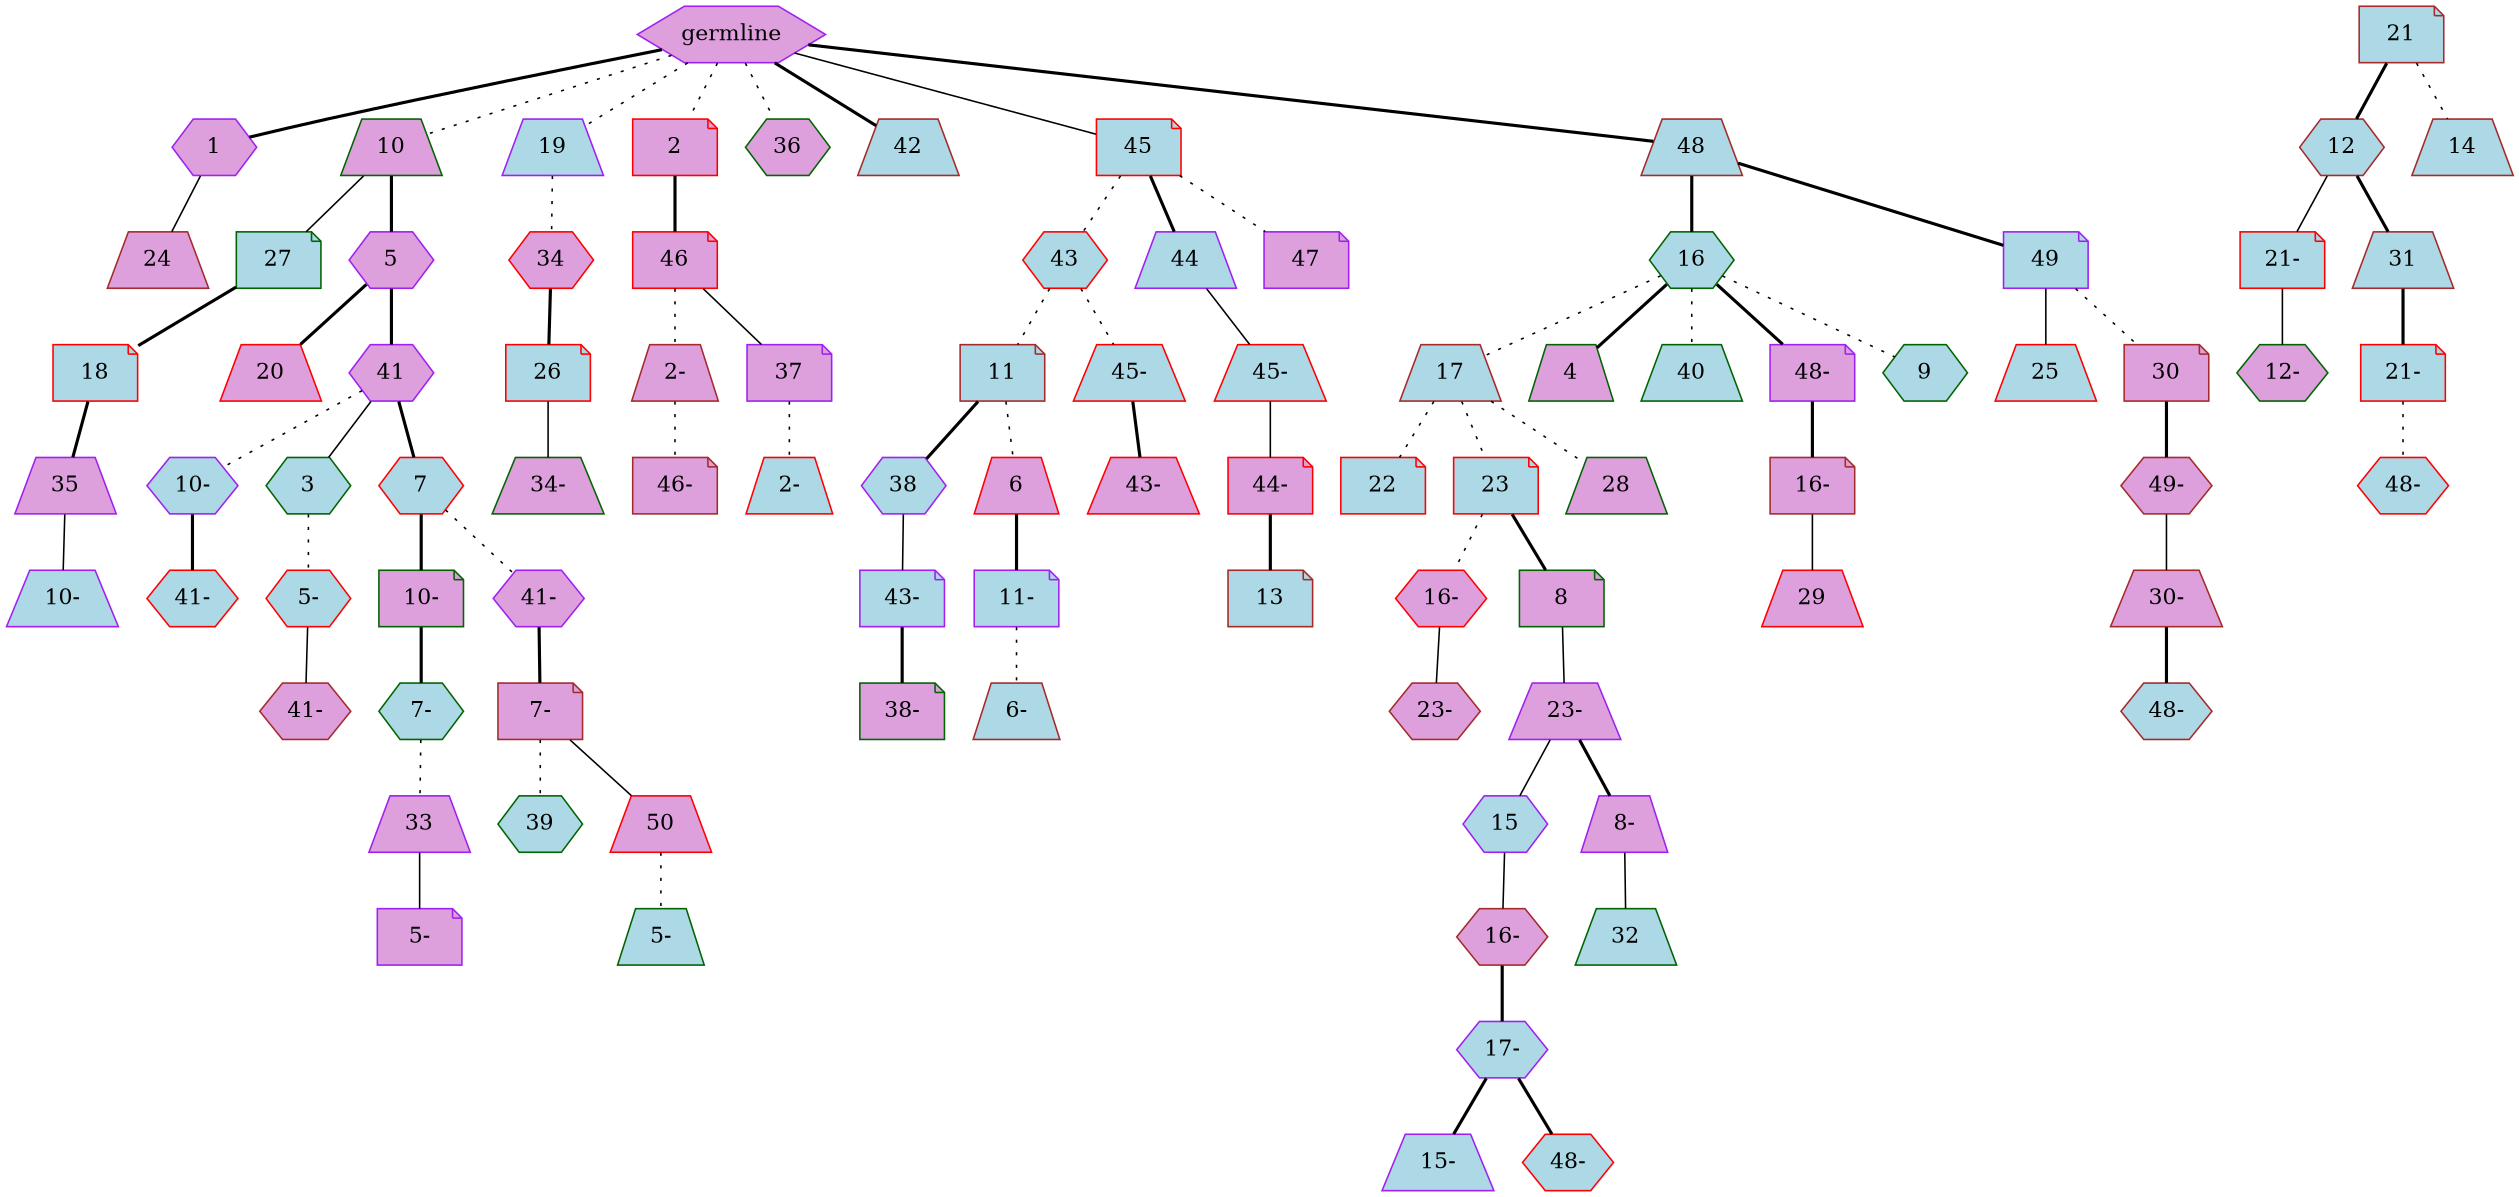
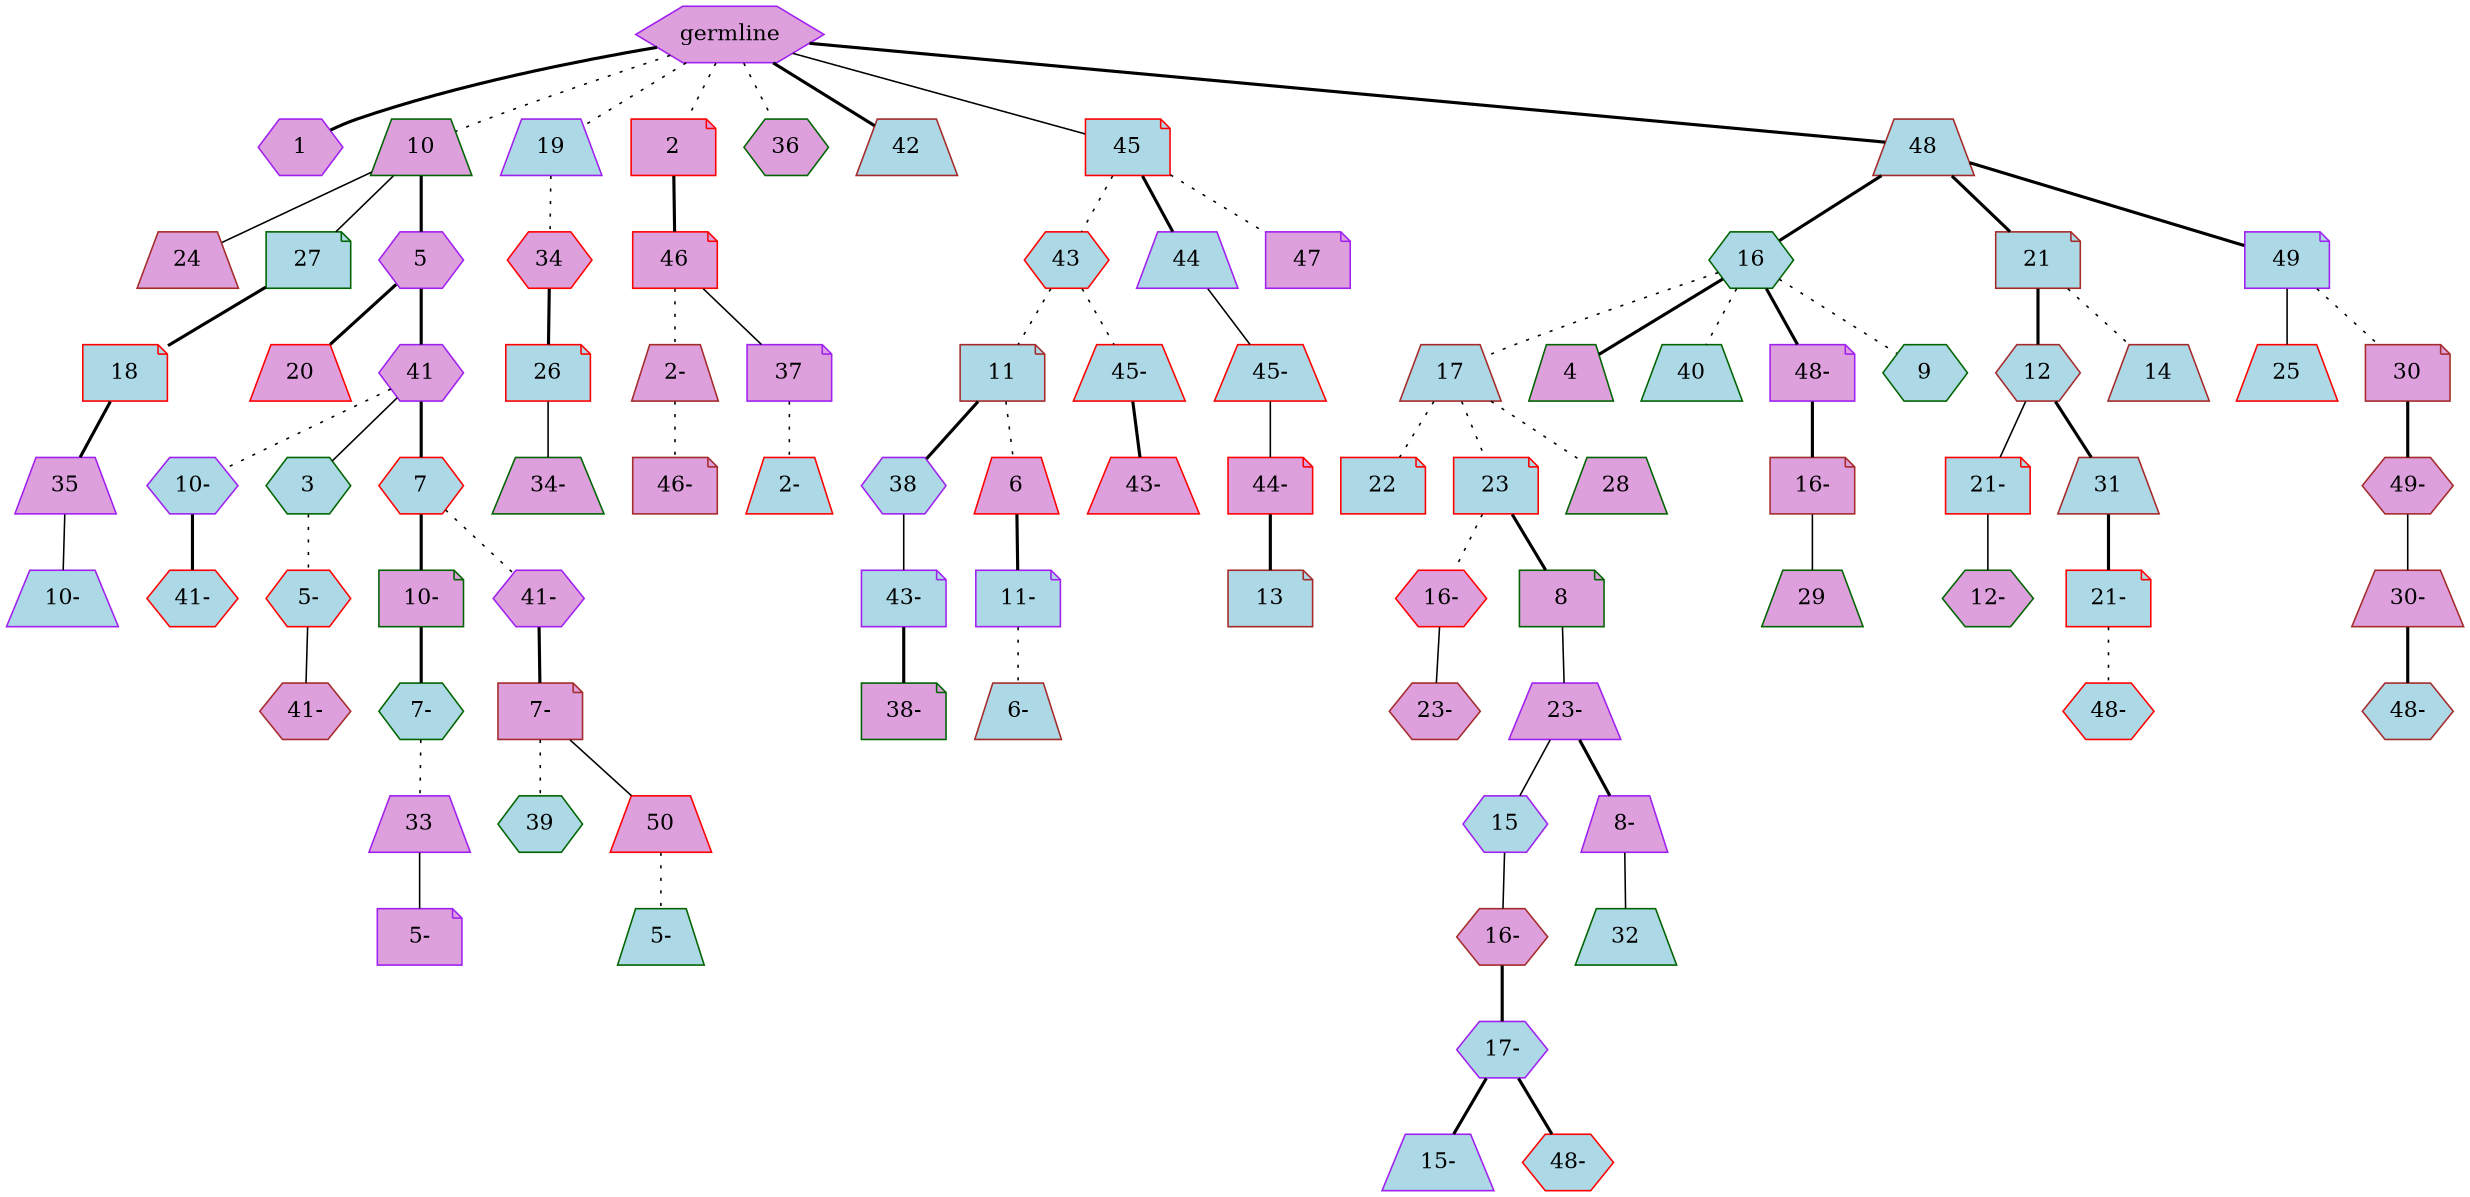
  graph {
    node [color=red fillcolor=lightblue shape=trapezium style=filled]
    edge [style=bold]
    n1 [color=purple fillcolor=plum label=germline shape=hexagon]
    n2 [color=purple fillcolor=plum label=1 shape=hexagon]
    n3 [color=darkgreen fillcolor=plum label=10]
    n4 [color=purple label=19]
    n5 [fillcolor=plum label=2 shape=note]
    n6 [color=darkgreen fillcolor=plum label=36 shape=hexagon]
    n7 [color=brown label=42]
    n8 [label=45 shape=note]
    n9 [color=brown label=48]
    n10 [color=brown fillcolor=plum label=24]
    n11 [color=darkgreen label=27 shape=note]
    n12 [color=purple fillcolor=plum label=5 shape=hexagon]
    n13 [fillcolor=plum label=34 shape=hexagon]
    n14 [fillcolor=plum label=46 shape=note]
    n15 [label=43 shape=hexagon]
    n16 [color=purple label=44]
    n17 [color=purple fillcolor=plum label=47 shape=note]
    n18 [color=darkgreen label=16 shape=hexagon]
    n19 [color=brown label=21 shape=note]
    n20 [color=purple label=49 shape=note]
    n21 [label=18 shape=note]
    n22 [fillcolor=plum label=20]
    n23 [color=purple fillcolor=plum label=41 shape=hexagon]
    n24 [color=purple fillcolor=plum label=35]
    n25 [color=purple label="10-" shape=hexagon]
    n26 [color=darkgreen label=3 shape=hexagon]
    n27 [label=7 shape=hexagon]
    n28 [color=purple label="10-"]
    n29 [label="41-" shape=hexagon]
    n30 [label="5-" shape=hexagon]
    n31 [color=darkgreen fillcolor=plum label="10-" shape=note]
    n32 [color=purple fillcolor=plum label="41-" shape=hexagon]
    n33 [color=brown fillcolor=plum label="41-" shape=hexagon]
    n34 [color=darkgreen label="7-" shape=hexagon]
    n35 [color=brown fillcolor=plum label="7-" shape=note]
    n36 [color=purple fillcolor=plum label=33]
    n37 [color=purple fillcolor=plum label="5-" shape=note]
    n38 [color=darkgreen label=39 shape=hexagon]
    n39 [fillcolor=plum label=50]
    n40 [color=darkgreen label="5-"]
    n41 [label=26 shape=note]
    n42 [color=darkgreen fillcolor=plum label="34-"]
    n43 [color=brown fillcolor=plum label="2-"]
    n44 [color=purple fillcolor=plum label=37 shape=note]
    n45 [color=brown fillcolor=plum label="46-" shape=note]
    n46 [label="2-"]
    n47 [color=brown label=11 shape=note]
    n48 [label="45-"]
    n49 [label="45-"]
    n50 [color=purple label=38 shape=hexagon]
    n51 [fillcolor=plum label=6]
    n52 [fillcolor=plum label="43-"]
    n53 [color=purple label="43-" shape=note]
    n54 [color=purple label="11-" shape=note]
    n55 [color=darkgreen fillcolor=plum label="38-" shape=note]
    n56 [color=brown label="6-"]
    n57 [fillcolor=plum label="44-" shape=note]
    n58 [color=brown label=13 shape=note]
    n59 [color=brown label=17]
    n60 [color=darkgreen fillcolor=plum label=4]
    n61 [color=darkgreen label=40]
    n62 [color=purple fillcolor=plum label="48-" shape=note]
    n63 [color=darkgreen label=9 shape=hexagon]
    n64 [color=brown label=12 shape=hexagon]
    n65 [color=brown label=14]
    n66 [label=25]
    n67 [color=brown fillcolor=plum label=30 shape=note]
    n68 [label=22 shape=note]
    n69 [label=23 shape=note]
    n70 [color=darkgreen fillcolor=plum label=28]
    n71 [color=brown fillcolor=plum label="16-" shape=note]
    n72 [fillcolor=plum label="16-" shape=hexagon]
    n73 [color=darkgreen fillcolor=plum label=8 shape=note]
    n74 [color=brown fillcolor=plum label="23-" shape=hexagon]
    n75 [color=purple fillcolor=plum label="23-"]
    n76 [color=purple label=15 shape=hexagon]
    n77 [color=purple fillcolor=plum label="8-"]
    n78 [color=brown fillcolor=plum label="16-" shape=hexagon]
    n79 [color=darkgreen label=32]
    n80 [color=purple label="17-" shape=hexagon]
    n81 [color=purple label="15-"]
    n82 [label="48-" shape=hexagon]
-   n83 [fillcolor=plum label=29]
+   n83 [color=darkgreen fillcolor=plum label=29]
    n84 [label="21-" shape=note]
    n85 [color=brown label=31]
    n86 [color=darkgreen fillcolor=plum label="12-" shape=hexagon]
    n87 [label="21-" shape=note]
    n88 [label="48-" shape=hexagon]
    n89 [color=brown fillcolor=plum label="49-" shape=hexagon]
    n90 [color=brown fillcolor=plum label="30-"]
    n91 [color=brown label="48-" shape=hexagon]
    n1 -- n2
    n1 -- n3 [style=dotted]
    n1 -- n4 [style=dotted]
    n1 -- n5 [style=dotted]
    n1 -- n6 [style=dotted]
    n1 -- n7
    n1 -- n8 [style=solid]
    n1 -- n9
-   n2 -- n10 [style=solid]
+   n3 -- n10 [style=solid]
    n3 -- n11 [style=solid]
    n3 -- n12
    n4 -- n13 [style=dotted]
    n5 -- n14
    n8 -- n15 [style=dotted]
    n8 -- n16
    n8 -- n17 [style=dotted]
    n9 -- n18
+   n9 -- n19
    n9 -- n20
    n11 -- n21
    n12 -- n22
    n12 -- n23
    n13 -- n41
    n14 -- n43 [style=dotted]
    n14 -- n44 [style=solid]
    n15 -- n47 [style=dotted]
    n15 -- n48 [style=dotted]
    n16 -- n49 [style=solid]
    n18 -- n59 [style=dotted]
    n18 -- n60
    n18 -- n61 [style=dotted]
    n18 -- n62
    n18 -- n63 [style=dotted]
    n19 -- n64
    n19 -- n65 [style=dotted]
    n20 -- n66 [style=solid]
    n20 -- n67 [style=dotted]
    n21 -- n24
    n23 -- n25 [style=dotted]
    n23 -- n26 [style=solid]
    n23 -- n27
    n24 -- n28 [style=solid]
    n25 -- n29
    n26 -- n30 [style=dotted]
    n27 -- n31
    n27 -- n32 [style=dotted]
    n30 -- n33 [style=solid]
    n31 -- n34
    n32 -- n35
    n34 -- n36 [style=dotted]
    n35 -- n38 [style=dotted]
    n35 -- n39 [style=solid]
    n36 -- n37 [style=solid]
    n39 -- n40 [style=dotted]
    n41 -- n42 [style=solid]
    n43 -- n45 [style=dotted]
    n44 -- n46 [style=dotted]
    n47 -- n50
    n47 -- n51 [style=dotted]
    n48 -- n52
    n49 -- n57 [style=solid]
    n50 -- n53 [style=solid]
    n51 -- n54
    n53 -- n55
    n54 -- n56 [style=dotted]
    n57 -- n58
    n59 -- n68 [style=dotted]
    n59 -- n69 [style=dotted]
    n59 -- n70 [style=dotted]
    n62 -- n71
    n64 -- n84 [style=solid]
    n64 -- n85
    n67 -- n89
    n69 -- n72 [style=dotted]
    n69 -- n73
    n71 -- n83 [style=solid]
    n72 -- n74 [style=solid]
    n73 -- n75 [style=solid]
    n75 -- n76 [style=solid]
    n75 -- n77
    n76 -- n78 [style=solid]
    n77 -- n79 [style=solid]
    n78 -- n80
    n80 -- n81
    n80 -- n82
    n84 -- n86 [style=solid]
    n85 -- n87
    n87 -- n88 [style=dotted]
    n89 -- n90 [style=solid]
    n90 -- n91
  }
